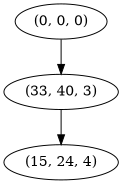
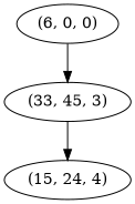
  digraph {
-   "(0, 0, 0)"
-   "(33, 40, 3)"
+   "(0, 0, 0)" [label="(6, 0, 0)"]
+   "(33, 40, 3)" [label="(33, 45, 3)"]
    "(15, 24, 4)"
    "(0, 0, 0)" -> "(33, 40, 3)"
    "(33, 40, 3)" -> "(15, 24, 4)"
  }
